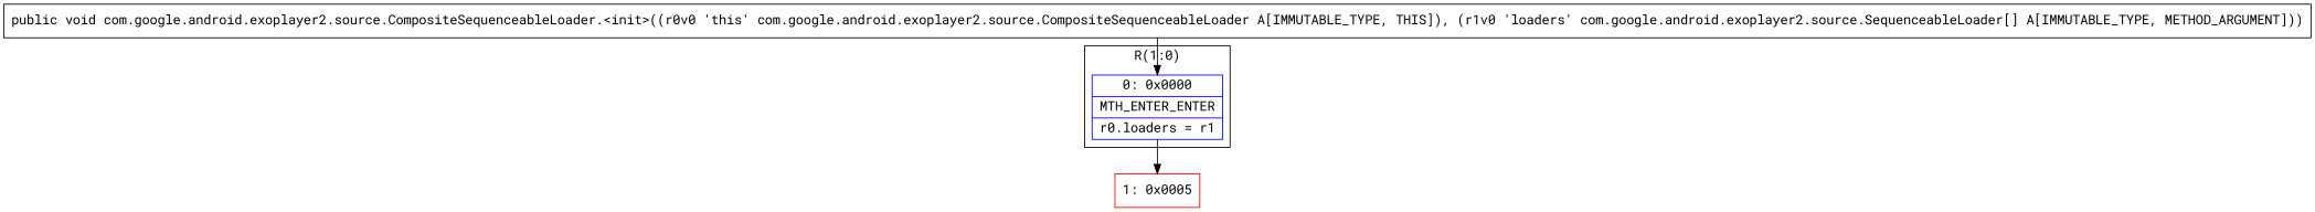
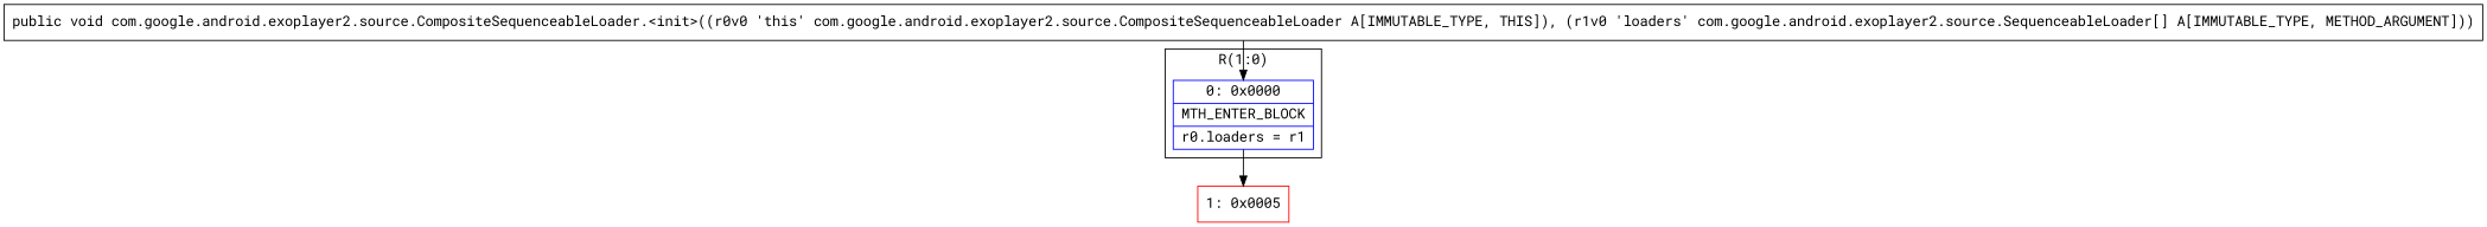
  digraph {
    fontname="Roboto Mono"
    node [shape=record fontname="Roboto Mono"]
    edge [fontname="Roboto Mono"]
-   n1 [color=blue label="{0\:\ 0x0000|MTH_ENTER_ENTER\l|r0.loaders = r1\l}"]
+   n1 [color=blue label="{0\:\ 0x0000|MTH_ENTER_BLOCK\l|r0.loaders = r1\l}"]
    n2 [color=red label="{1\:\ 0x0005}"]
    n3 [label="{public void com.google.android.exoplayer2.source.CompositeSequenceableLoader.\<init\>((r0v0 'this' com.google.android.exoplayer2.source.CompositeSequenceableLoader A[IMMUTABLE_TYPE, THIS]), (r1v0 'loaders' com.google.android.exoplayer2.source.SequenceableLoader[] A[IMMUTABLE_TYPE, METHOD_ARGUMENT])) }"]
    subgraph cluster_1 {
      label="R(1:0)"
      n1
    }
    n1 -> n2
    n3 -> n1
  }
